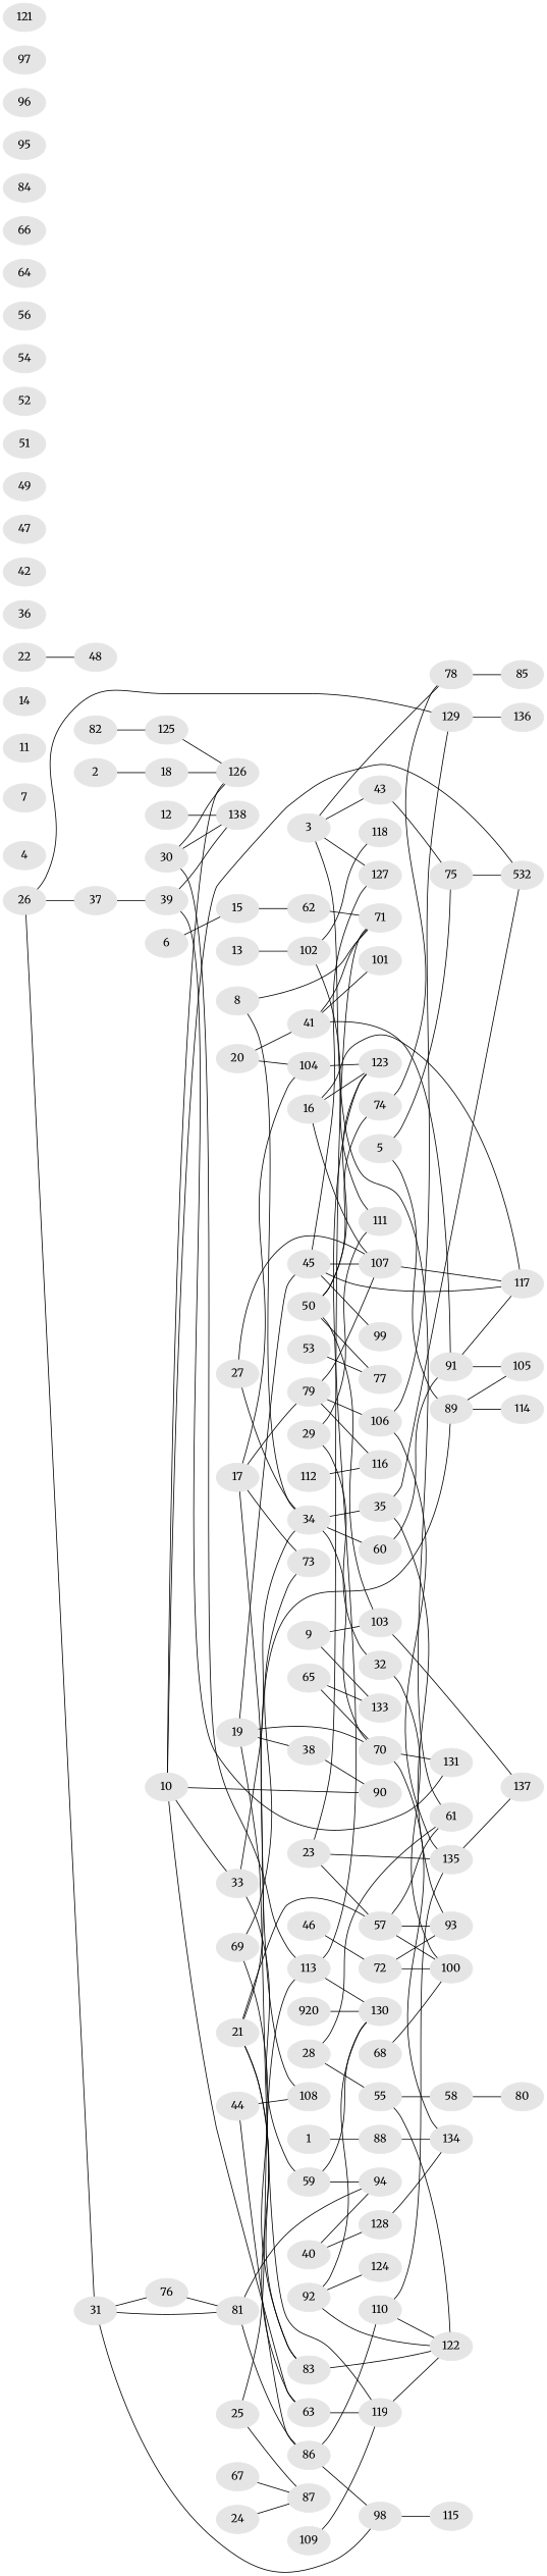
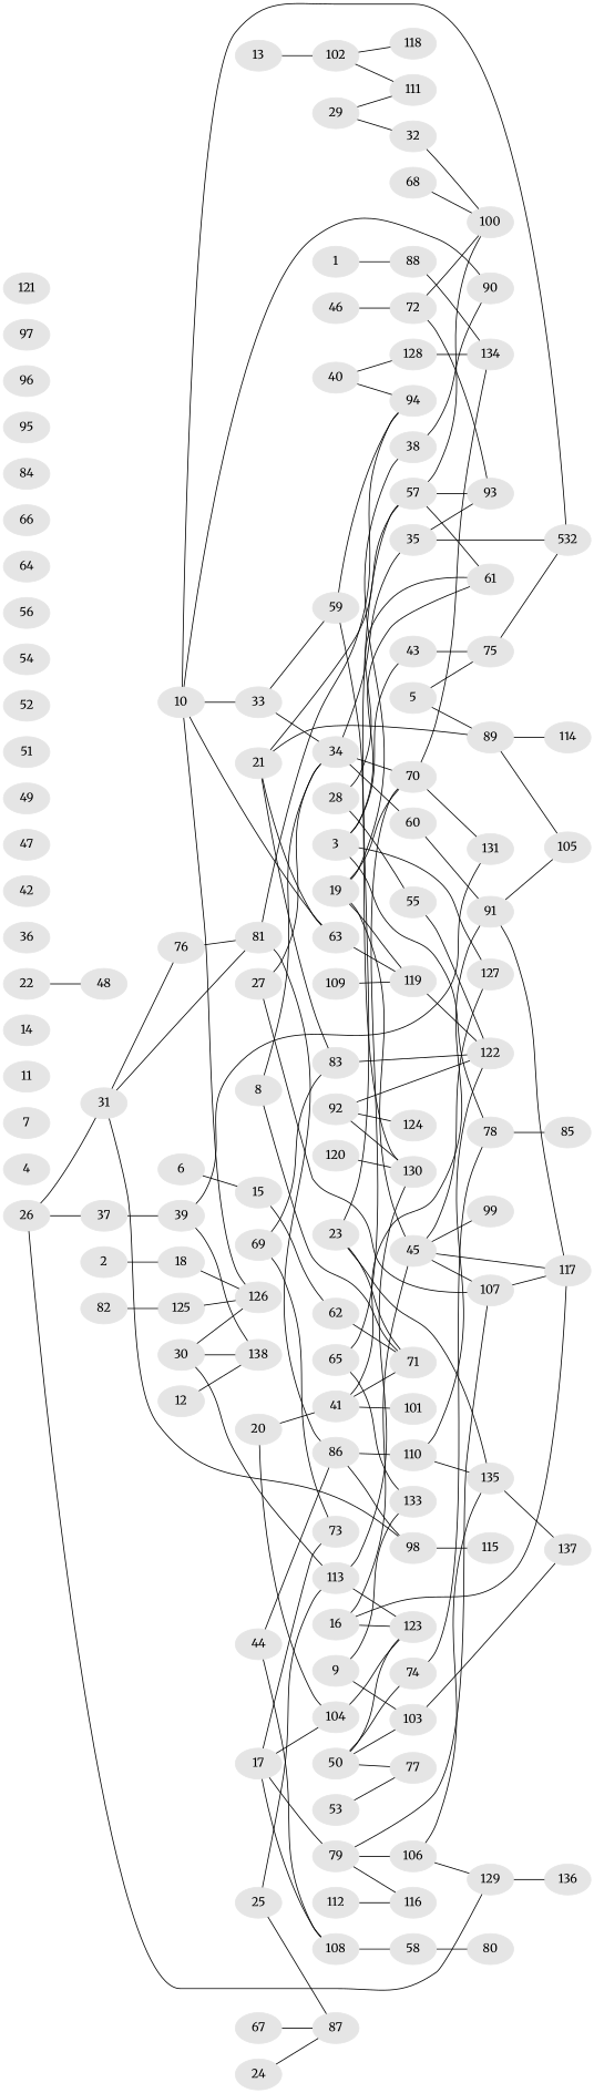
  graph {
    fontname=Merriweather
    rankdir=LR
    node [color=gray90 fontname=Merriweather style=filled]
    edge [fontname=Merriweather]
    1
    88
    134
    2
    18
    126
    3
    43
    61
    78
    127
    75
    85
    4
    5
    89
    n17 [label=532]
    105
    114
    6
    15
    62
    7
    8
    34
    71
    70
    35
    60
    9
    103
    133
    137
    10
    33
    63
    90
    59
    119
    11
    12
    138
    13
    102
    111
    118
    14
    16
    107
    117
    123
    17
    73
    79
    104
    108
    106
    116
    19
    38
    45
    99
    131
    122
    20
    41
    91
    101
    21
    57
    83
    100
    93
    22
    48
    23
    135
    24
    87
    25
    113
    130
    26
    31
    37
    129
    76
    81
    98
    39
    136
    27
    28
    55
    58
    29
    32
    30
    94
    86
    115
    36
    40
    128
    42
    44
    110
    46
    72
    47
    49
    50
    74
    77
    51
    52
    53
    54
    80
    56
    64
    65
    66
    67
    68
    112
    69
    82
    125
    84
    92
    124
    95
    96
    97
    109
-   120 [label=920]
+   120
    121
    1 -- 88
    88 -- 134
    2 -- 18
    18 -- 126
    3 -- 43
    3 -- 61
    3 -- 78
    3 -- 127
    43 -- 75
    78 -- 85
    75 -- n17
    5 -- 75
    5 -- 89
    89 -- 105
    89 -- 114
    6 -- 15
    15 -- 62
    62 -- 71
    8 -- 34
    8 -- 71
    34 -- 70
    34 -- 35
    34 -- 60
    70 -- 134
    70 -- 131
    35 -- n17
    35 -- 93
    60 -- 91
    9 -- 103
    9 -- 133
    103 -- 137
    10 -- 126
    10 -- n17
    10 -- 33
    10 -- 63
    10 -- 90
    33 -- 34
    33 -- 59
    63 -- 119
    59 -- 130
    59 -- 94
    119 -- 122
    12 -- 138
    13 -- 102
    102 -- 111
    102 -- 118
-   16 -- 107
+   16 -- 45
    16 -- 117
    16 -- 123
    107 -- 117
    17 -- 73
    17 -- 79
    17 -- 104
    17 -- 108
    79 -- 107
    79 -- 106
    79 -- 116
    104 -- 123
    106 -- 135
    106 -- 129
    19 -- 70
    19 -- 119
    19 -- 38
    19 -- 45
    38 -- 90
    45 -- 127
    45 -- 107
    45 -- 117
    45 -- 99
    20 -- 104
    20 -- 41
    41 -- 71
    41 -- 91
    41 -- 101
    91 -- 105
    91 -- 117
    21 -- 89
    21 -- 63
    21 -- 57
    21 -- 83
    57 -- 61
    57 -- 100
    57 -- 93
    83 -- 122
    22 -- 48
    23 -- 71
    23 -- 57
    23 -- 135
    135 -- 137
    24 -- 87
    25 -- 87
    25 -- 113
    113 -- 123
    113 -- 130
    26 -- 31
    26 -- 37
    26 -- 129
    31 -- 76
    31 -- 81
    31 -- 98
    37 -- 39
    129 -- 136
    76 -- 81
    81 -- 94
    81 -- 86
    98 -- 115
    39 -- 138
    39 -- 131
    27 -- 34
    27 -- 107
    28 -- 61
    28 -- 55
    55 -- 122
-   55 -- 58
+   108 -- 58
    58 -- 80
    29 -- 111
    29 -- 32
    32 -- 100
    30 -- 126
    30 -- 138
    30 -- 113
    86 -- 98
    86 -- 110
    40 -- 94
    40 -- 128
    128 -- 134
    44 -- 108
    44 -- 86
    110 -- 122
    110 -- 135
    46 -- 72
    72 -- 100
    72 -- 93
    50 -- 103
    50 -- 123
    50 -- 74
    50 -- 77
    74 -- 78
    53 -- 77
    65 -- 70
    65 -- 133
    67 -- 87
    68 -- 100
    112 -- 116
    69 -- 73
    69 -- 83
    82 -- 125
    125 -- 126
    92 -- 122
    92 -- 130
    92 -- 124
    109 -- 119
    120 -- 130
  }
